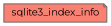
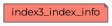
  digraph {
    rankdir=LR
    fontname=Montserrat
-   n1 [color=grey40 fillcolor=salmon fontname=Montserrat fontsize=10 height=0.2 label=sqlite3_index_info shape=note style=filled width=0.4]
+   n1 [color=grey40 fillcolor=salmon fontname=Montserrat fontsize=10 height=0.2 label=index3_index_info shape=note style=filled width=0.4]
  }
